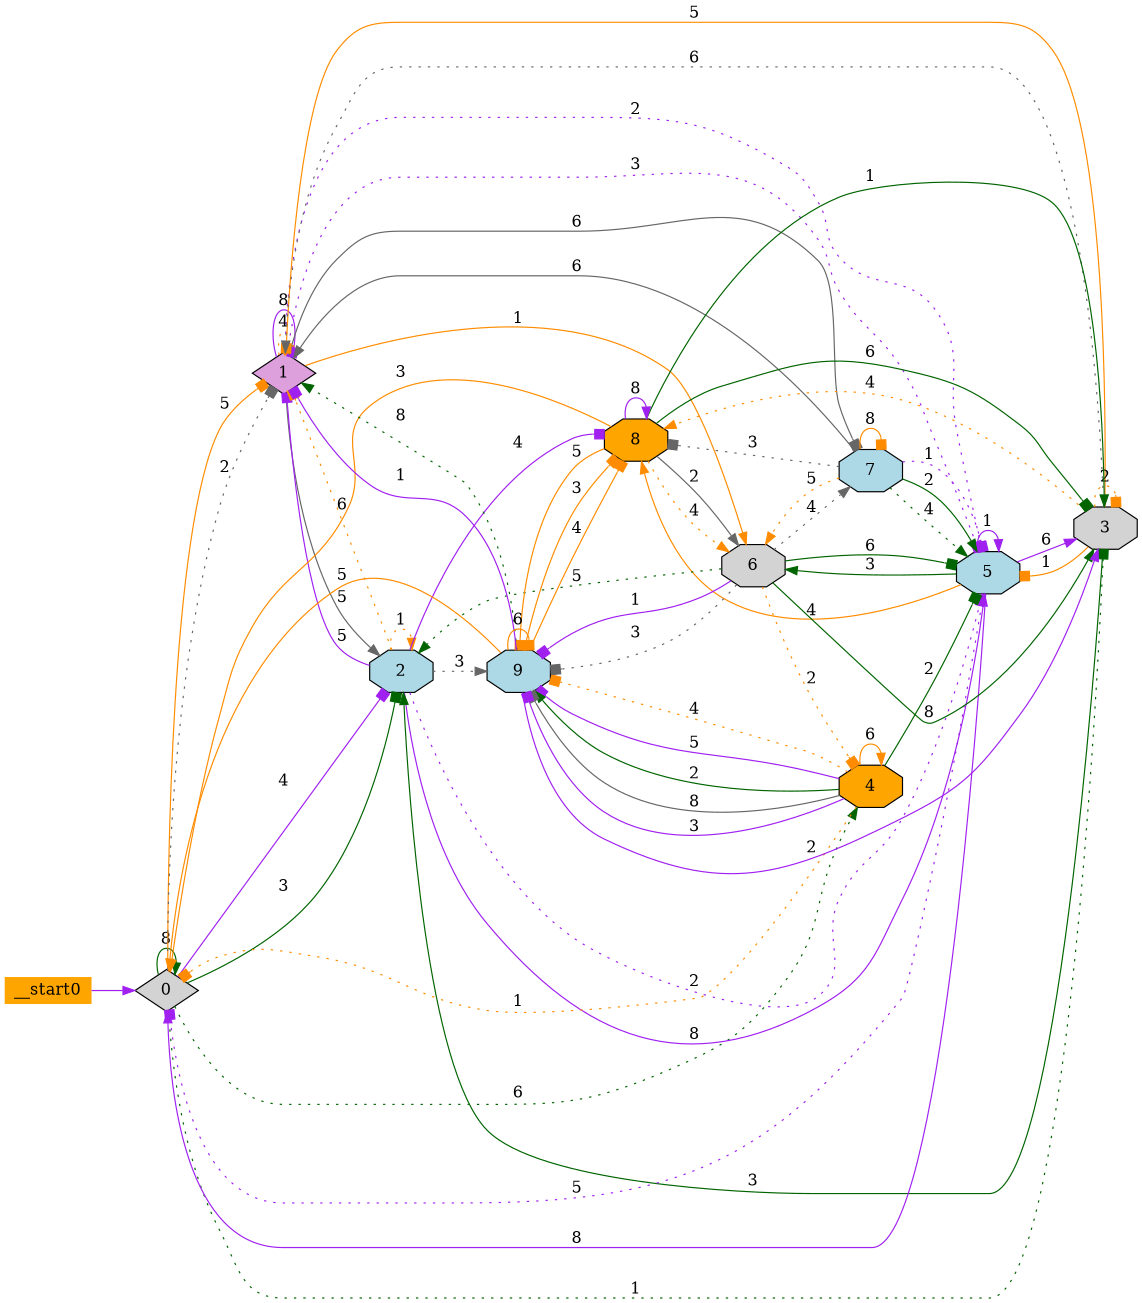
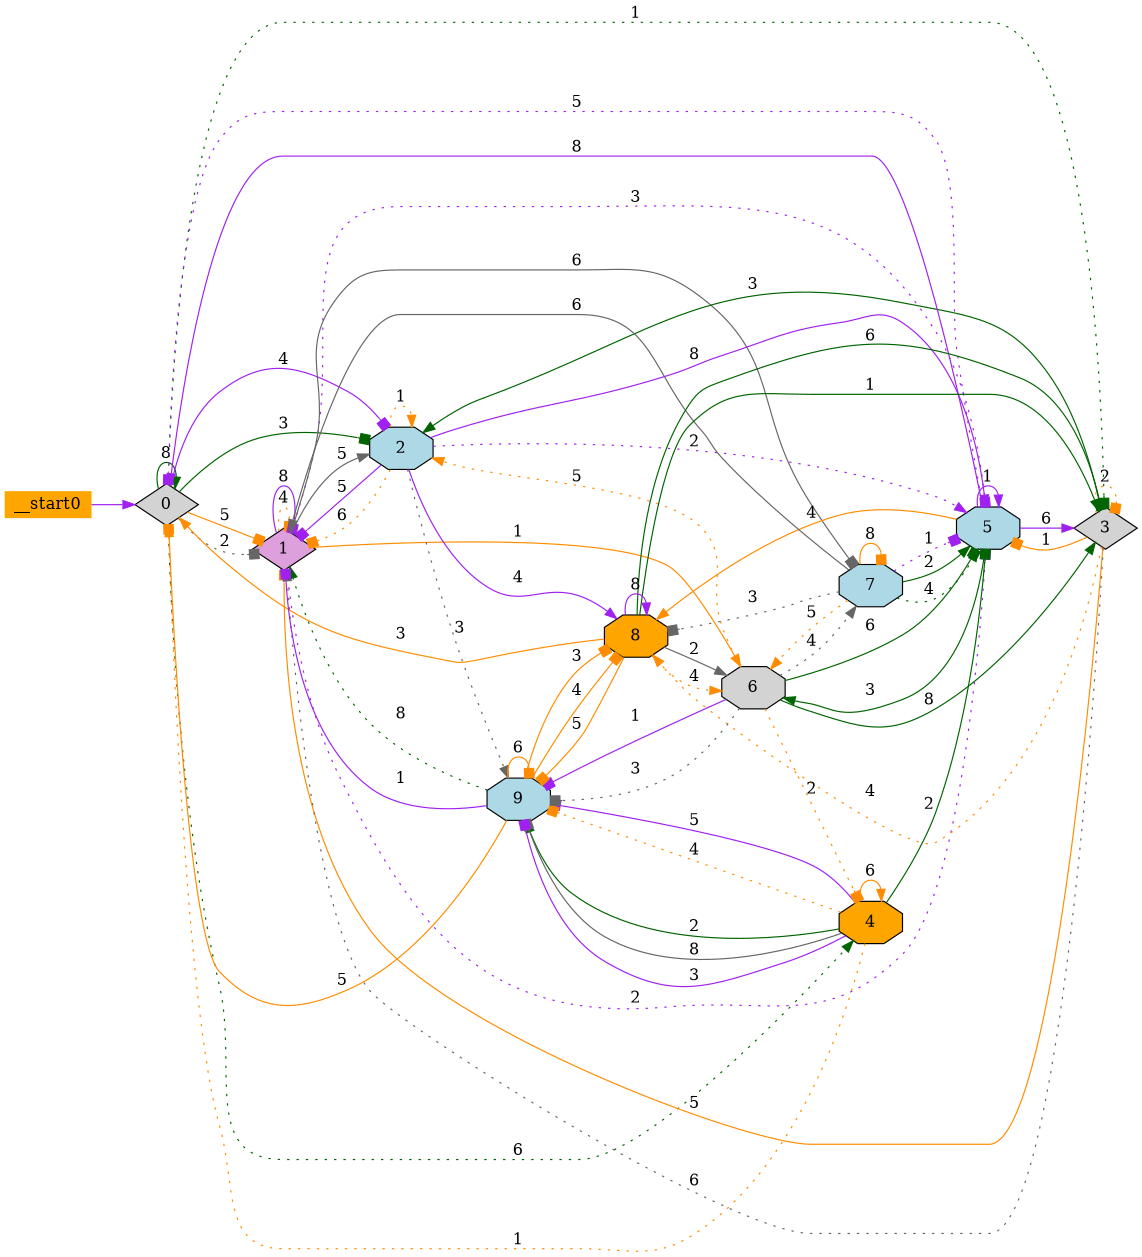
  digraph {
    rankdir=LR
    node [fillcolor=lightblue shape=octagon style=filled]
    edge [arrowhead=box color=darkorange style=solid]
    n1 [fillcolor=lightgrey label=0 shape=diamond]
    n2 [fillcolor=plum label=1 shape=diamond]
    n3 [label=2]
-   n4 [fillcolor=lightgrey label=3]
+   n4 [fillcolor=lightgrey label=3 shape=diamond]
    n5 [fillcolor=orange label=4]
    n6 [label=5]
    n7 [fillcolor=lightgrey label=6]
    n8 [label=7]
    n9 [fillcolor=orange label=8]
    n10 [label=9]
    __start0 [fillcolor=orange height=0 shape=none width=0]
    n1 -> n1 [arrowhead=normal color=darkgreen label=8]
    n1 -> n2 [label=5]
    n1 -> n2 [color=gray40 label=2 style=dotted]
    n1 -> n3 [color=purple label=4]
    n1 -> n3 [color=darkgreen label=3]
    n1 -> n4 [color=darkgreen label=1 style=dotted]
    n1 -> n5 [arrowhead=normal color=darkgreen label=6 style=dotted]
    n2 -> n2 [label=4 style=dotted]
    n2 -> n2 [color=purple label=8]
    n2 -> n3 [arrowhead=normal color=gray40 label=5]
    n2 -> n6 [color=purple label=2 style=dotted]
    n2 -> n6 [color=purple label=3 style=dotted]
    n2 -> n7 [arrowhead=normal label=1]
    n2 -> n8 [color=gray40 label=6]
    n3 -> n2 [color=purple label=5]
    n3 -> n2 [label=6 style=dotted]
    n3 -> n3 [arrowhead=normal label=1 style=dotted]
    n3 -> n6 [arrowhead=normal color=purple label=2 style=dotted]
    n3 -> n6 [arrowhead=normal color=purple label=8]
-   n3 -> n9 [color=purple label=4]
+   n3 -> n9 [arrowhead=normal color=purple label=4]
    n3 -> n10 [arrowhead=normal color=gray40 label=3 style=dotted]
    n4 -> n2 [label=5]
    n4 -> n2 [arrowhead=normal color=gray40 label=6 style=dotted]
    n4 -> n3 [arrowhead=normal color=darkgreen label=3]
    n4 -> n4 [label=2 style=dotted]
    n4 -> n6 [label=1]
    n4 -> n9 [arrowhead=normal label=4 style=dotted]
    n5 -> n1 [label=1 style=dotted]
    n5 -> n5 [arrowhead=normal label=6]
    n5 -> n6 [color=darkgreen label=2]
    n5 -> n10 [color=purple label=5]
    n5 -> n10 [arrowhead=normal color=darkgreen label=2]
    n5 -> n10 [label=4 style=dotted]
    n5 -> n10 [color=gray40 label=8]
    n5 -> n10 [color=purple label=3]
    n6 -> n1 [color=purple label=5 style=dotted]
    n6 -> n1 [arrowhead=normal color=purple label=8]
    n6 -> n4 [arrowhead=normal color=purple label=6]
    n6 -> n6 [arrowhead=normal color=purple label=1]
    n6 -> n7 [arrowhead=normal color=darkgreen label=3]
    n6 -> n9 [arrowhead=normal label=4]
-   n7 -> n3 [arrowhead=normal color=darkgreen label=5 style=dotted]
+   n7 -> n3 [arrowhead=normal label=5 style=dotted]
    n7 -> n4 [arrowhead=normal color=darkgreen label=8]
    n7 -> n5 [label=2 style=dotted]
    n7 -> n6 [color=darkgreen label=6]
    n7 -> n8 [arrowhead=normal color=gray40 label=4 style=dotted]
    n7 -> n10 [color=purple label=1]
    n7 -> n10 [color=gray40 label=3 style=dotted]
    n8 -> n2 [arrowhead=normal color=gray40 label=6]
    n8 -> n6 [arrowhead=normal color=darkgreen label=2]
    n8 -> n6 [arrowhead=normal color=darkgreen label=4 style=dotted]
    n8 -> n6 [color=purple label=1 style=dotted]
    n8 -> n7 [arrowhead=normal label=5 style=dotted]
    n8 -> n8 [label=8]
    n8 -> n9 [color=gray40 label=3 style=dotted]
    n9 -> n1 [arrowhead=normal label=3]
    n9 -> n4 [arrowhead=normal color=darkgreen label=1]
    n9 -> n4 [color=darkgreen label=6]
    n9 -> n7 [arrowhead=normal color=gray40 label=2]
    n9 -> n7 [arrowhead=normal label=4 style=dotted]
    n9 -> n9 [arrowhead=normal color=purple label=8]
    n9 -> n10 [label=5]
    n10 -> n1 [arrowhead=normal label=5]
    n10 -> n2 [arrowhead=normal color=darkgreen label=8 style=dotted]
    n10 -> n2 [color=purple label=1]
-   n10 -> n4 [arrowhead=normal color=purple label=2]
    n10 -> n9 [label=4]
    n10 -> n9 [label=3]
    n10 -> n10 [label=6]
    __start0 -> n1 [arrowhead=normal color=purple]
  }
